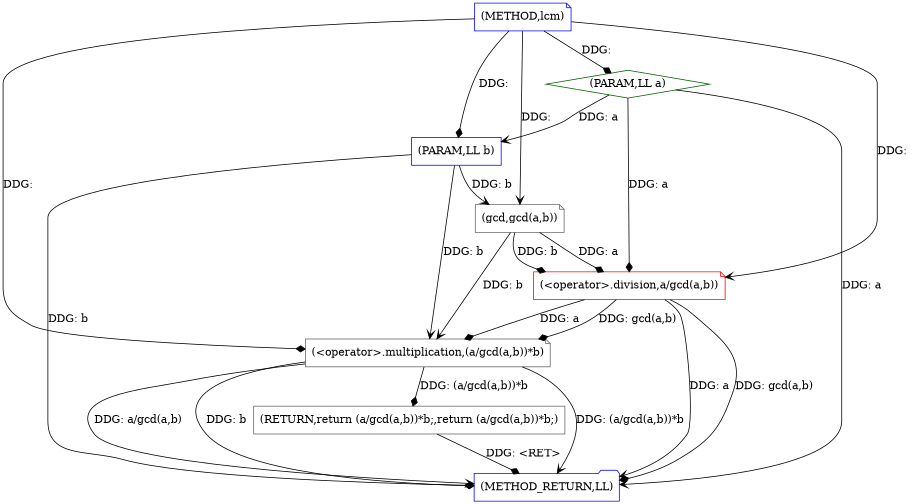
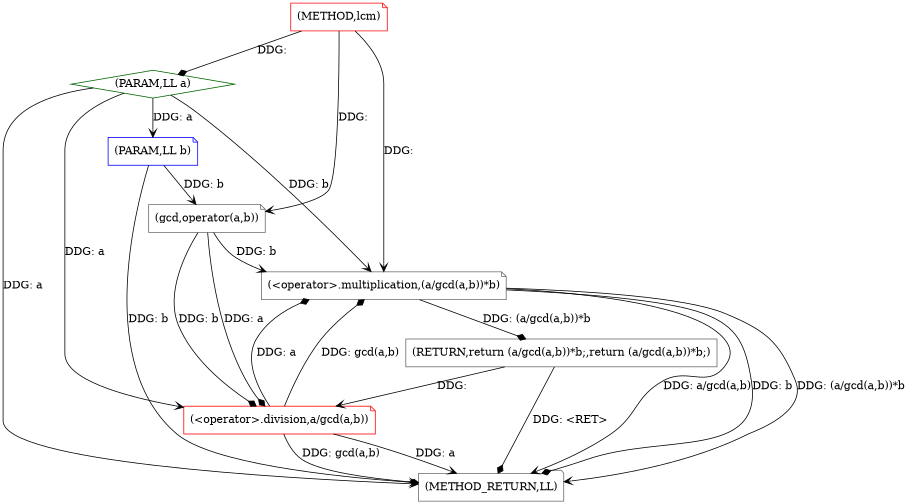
  digraph {
    node [color=gray40 shape=note]
    edge [arrowhead=diamond]
-   n1 [color=blue label="(METHOD,lcm)"]
+   n1 [color=red label="(METHOD,lcm)"]
    n2 [color=darkgreen label="(PARAM,LL a)" shape=diamond]
-   n3 [color=blue label="(PARAM,LL b)" shape=box]
+   n3 [color=blue label="(PARAM,LL b)"]
    n4 [label="(<operator>.multiplication,(a/gcd(a,b))*b)"]
    n5 [color=red label="(<operator>.division,a/gcd(a,b))"]
-   n6 [label="(gcd,gcd(a,b))"]
-   n7 [color=blue label="(METHOD_RETURN,LL)" shape=folder]
+   n6 [label="(gcd,operator(a,b))"]
+   n7 [label="(METHOD_RETURN,LL)" shape=folder]
    n8 [label="(RETURN,return (a/gcd(a,b))*b;,return (a/gcd(a,b))*b;)" shape=box]
    n1 -> n2 [label="DDG: "]
-   n1 -> n3 [label="DDG: "]
-   n1 -> n4 [label="DDG: "]
-   n1 -> n5 [arrowhead=vee label="DDG: "]
+   n1 -> n4 [arrowhead=vee label="DDG: "]
+   n8 -> n5 [arrowhead=vee label="DDG: "]
    n1 -> n6 [arrowhead=vee label="DDG: "]
    n2 -> n3 [arrowhead=vee label="DDG: a"]
-   n2 -> n5 [label="DDG: a"]
+   n2 -> n5 [arrowhead=vee label="DDG: a"]
    n2 -> n7 [arrowhead=vee label="DDG: a"]
-   n3 -> n4 [arrowhead=vee label="DDG: b"]
+   n2 -> n4 [arrowhead=vee label="DDG: b"]
    n3 -> n6 [arrowhead=vee label="DDG: b"]
-   n3 -> n7 [label="DDG: b"]
+   n3 -> n7 [arrowhead=vee label="DDG: b"]
    n4 -> n7 [arrowhead=vee label="DDG: a/gcd(a,b)"]
    n4 -> n7 [label="DDG: b"]
    n4 -> n7 [arrowhead=vee label="DDG: (a/gcd(a,b))*b"]
    n4 -> n8 [label="DDG: (a/gcd(a,b))*b"]
    n5 -> n4 [label="DDG: a"]
    n5 -> n4 [label="DDG: gcd(a,b)"]
    n5 -> n7 [arrowhead=vee label="DDG: a"]
    n5 -> n7 [label="DDG: gcd(a,b)"]
    n6 -> n4 [arrowhead=vee label="DDG: b"]
    n6 -> n5 [label="DDG: a"]
    n6 -> n5 [label="DDG: b"]
    n8 -> n7 [label="DDG: <RET>"]
  }
